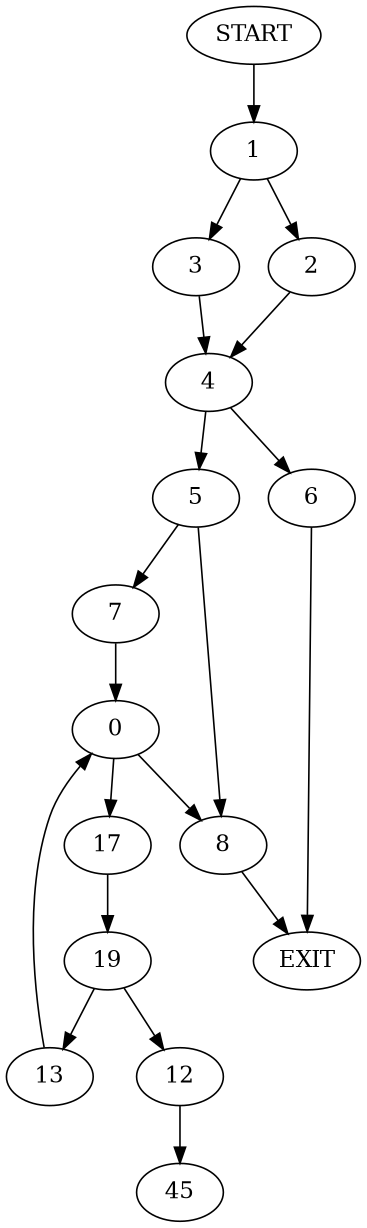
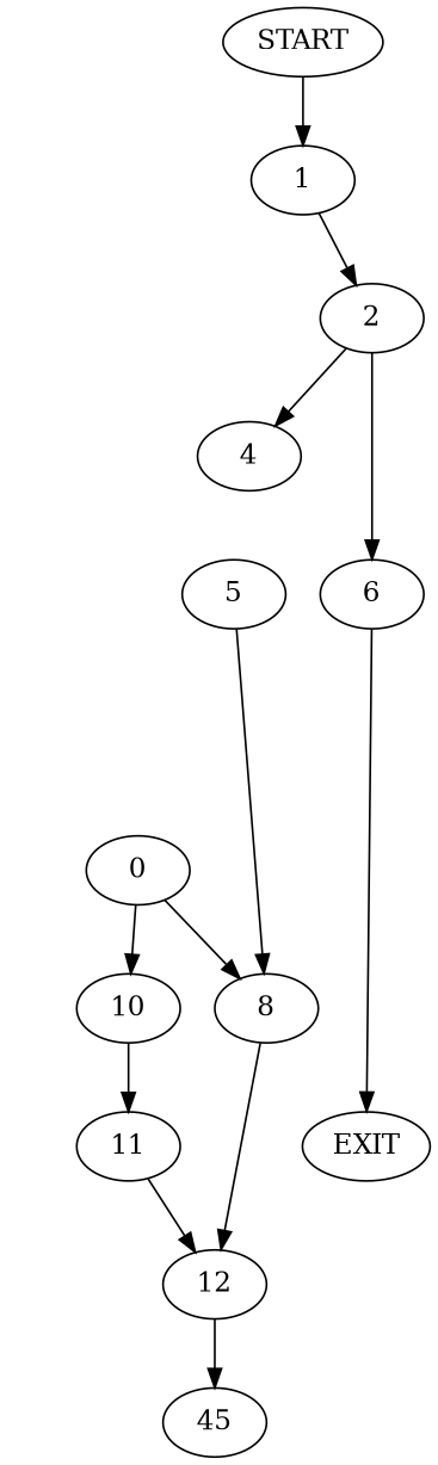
  digraph {
    n1 [label=START]
    1
    2
-   3
    n5 [label=EXIT]
    4
    5
    6
-   7
    8
    n11 [label=0]
-   10 [label=17]
-   11 [label=19]
+   10
+   11
    12
-   13
    n16 [label=45]
    n1 -> 1
    1 -> 2
-   1 -> 3
    2 -> 4
-   3 -> 4
-   4 -> 5
-   4 -> 6
-   5 -> 7
+   2 -> 6
    5 -> 8
    6 -> n5
-   7 -> n11
-   8 -> n5
+   8 -> 12
    n11 -> 8
    n11 -> 10
    10 -> 11
    11 -> 12
-   11 -> 13
    12 -> n16
-   13 -> n11
  }
